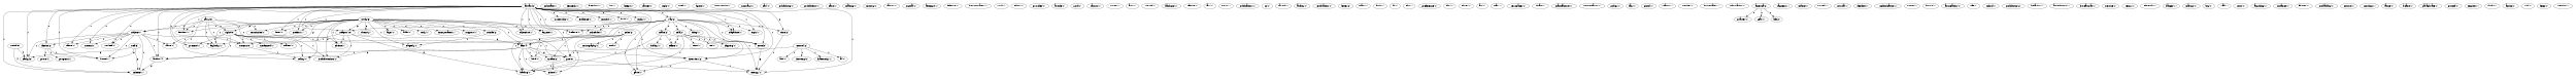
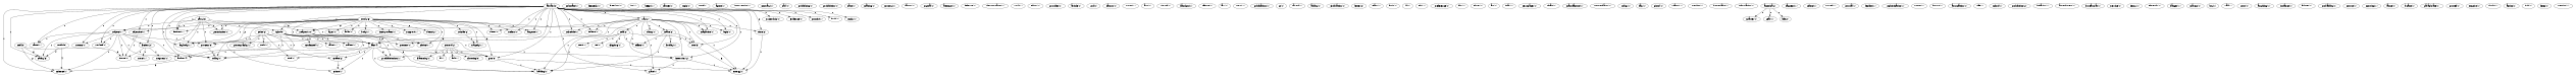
  digraph {
    n1 [label="carry(8)"]
    n2 [label="subject(7)"]
    n3 [label="permission(1)"]
    n4 [label="right(9)"]
    n5 [label="process(8)"]
    n6 [label="desires(1)"]
    n7 [label="choice(7)"]
    n8 [label="utility(7)"]
    n9 [label="anybody(1)"]
    n10 [label="name(1)"]
    n11 [label="protect(1)"]
    n12 [label="worked(1)"]
    n13 [label="fiction(2)"]
    n14 [label="house(1)"]
    n15 [label="cathy(3)"]
    n16 [label="author(4)"]
    n17 [label="science(1)"]
    n18 [label="fact(4)"]
    n19 [label="prohibitionists(1)"]
    n20 [label="gun(8)"]
    n21 [label="present(1)"]
    n22 [label="value(1)"]
    n23 [label="makes(1)"]
    n24 [label="confessed(1)"]
    n25 [label="progress(1)"]
    n26 [label="prove(1)"]
    n27 [label="interview(2)"]
    n28 [label="loading(1)"]
    n29 [label="create(2)"]
    n30 [label="crime(1)"]
    n31 [label="kind(1)"]
    n32 [label="energy(1)"]
    n33 [label="colostate(1)"]
    n34 [label="kennedy(1)"]
    n35 [label="freedom(7)"]
    n36 [label="isn(1)"]
    n37 [label="keeps(1)"]
    n38 [label="causes(1)"]
    n39 [label="topic(1)"]
    n40 [label="steel(1)"]
    n41 [label="agree(1)"]
    n42 [label="intervention(1)"]
    n43 [label="study(6)"]
    n44 [label="suicide(2)"]
    n45 [label="layer(1)"]
    n46 [label="deter(1)"]
    n47 [label="adds(1)"]
    n48 [label="prefers(1)"]
    n49 [label="anyone(1)"]
    n50 [label="body(1)"]
    n51 [label="tragedy(1)"]
    n52 [label="weapon(10)"]
    n53 [label="incorporates(1)"]
    n54 [label="support(1)"]
    n55 [label="doesn(2)"]
    n56 [label="objective(1)"]
    n57 [label="gave(1)"]
    n58 [label="contrary(1)"]
    n59 [label="carl(1)"]
    n60 [label="publishing(1)"]
    n61 [label="prohibition(1)"]
    n62 [label="case(1)"]
    n63 [label="making(1)"]
    n64 [label="country(1)"]
    n65 [label="datum(1)"]
    n66 [label="crystal(1)"]
    n67 [label="attempt(1)"]
    n68 [label="defense(1)"]
    n69 [label="demonstrates(1)"]
    n70 [label="work(1)"]
    n71 [label="editor(1)"]
    n72 [label="provides(1)"]
    n73 [label="article(1)"]
    n74 [label="york(1)"]
    n75 [label="caucus(1)"]
    n76 [label="moves(1)"]
    n77 [label="arm(1)"]
    n78 [label="viewed(1)"]
    n79 [label="handgun(1)"]
    n80 [label="offense(1)"]
    n81 [label="adrian(3)"]
    n82 [label="ownership(1)"]
    n83 [label="evidence(1)"]
    n84 [label="consist(1)"]
    n85 [label="book(1)"]
    n86 [label="reply(1)"]
    n87 [label="way(2)"]
    n88 [label="time(2)"]
    n89 [label="schedule(1)"]
    n90 [label="believe(1)"]
    n91 [label="magazine(1)"]
    n92 [label="logic(1)"]
    n93 [label="note(3)"]
    n94 [label="thing(1)"]
    n95 [label="self(2)"]
    n96 [label="make(2)"]
    n97 [label="clipping(1)"]
    n98 [label="sent(1)"]
    n99 [label="effect(1)"]
    n100 [label="see(1)"]
    n101 [label="futility(1)"]
    n102 [label="law(1)"]
    n103 [label="news(1)"]
    n104 [label="publication(1)"]
    n105 [label="go(1)"]
    n106 [label="sawed(1)"]
    n107 [label="ability(1)"]
    n108 [label="civilization(1)"]
    n109 [label="letter(2)"]
    n110 [label="team(1)"]
    n111 [label="limit(1)"]
    n112 [label="ilk(1)"]
    n113 [label="edu(1)"]
    n114 [label="preference(1)"]
    n115 [label="bbs(1)"]
    n116 [label="point(2)"]
    n117 [label="took(1)"]
    n118 [label="pornography(1)"]
    n119 [label="elmer(1)"]
    n120 [label="art(1)"]
    n121 [label="bear(1)"]
    n122 [label="newspaper(1)"]
    n123 [label="obtain(1)"]
    n124 [label="manufacture(1)"]
    n125 [label="metzenbaum(1)"]
    n126 [label="policy(1)"]
    n127 [label="day(1)"]
    n128 [label="pistol(1)"]
    n129 [label="reason(1)"]
    n130 [label="member(1)"]
    n131 [label="homemade(1)"]
    n132 [label="information(1)"]
    n133 [label="america(2)"]
    n134 [label="quarter(1)"]
    n135 [label="year(1)"]
    n136 [label="life(2)"]
    n137 [label="happens(1)"]
    n138 [label="collect(1)"]
    n139 [label="turned(1)"]
    n140 [label="journal(1)"]
    n141 [label="decides(1)"]
    n142 [label="sophistication(1)"]
    n143 [label="street(1)"]
    n144 [label="control(2)"]
    n145 [label="ask(1)"]
    n146 [label="shooting(0)"]
    n147 [label="fraternity(1)"]
    n148 [label="al(1)"]
    n149 [label="future(1)"]
    n150 [label="neil(3)"]
    n151 [label="association(1)"]
    n152 [label="rifle(1)"]
    n153 [label="school(1)"]
    n154 [label="prohibition(2)"]
    n155 [label="behavior(1)"]
    n156 [label="smith(5)"]
    n157 [label="amendment(1)"]
    n158 [label="bureaucrat(1)"]
    n159 [label="service(1)"]
    n160 [label="henry(1)"]
    n161 [label="eleventh(1)"]
    n162 [label="danger(1)"]
    n163 [label="martyn(1)"]
    n164 [label="buy(1)"]
    n165 [label="wall(1)"]
    n166 [label="court(1)"]
    n167 [label="anything(1)"]
    n168 [label="instance(1)"]
    n169 [label="fidonet(1)"]
    n170 [label="probability(1)"]
    n171 [label="course(1)"]
    n172 [label="sporting(1)"]
    n173 [label="lance(1)"]
    n174 [label="arcane(1)"]
    n175 [label="paraphrase(1)"]
    n176 [label="quoted(1)"]
    n177 [label="empire(1)"]
    n178 [label="doubt(1)"]
    n179 [label="action(1)"]
    n180 [label="look(1)"]
    n181 [label="keep(1)"]
    n182 [label="mention(1)"]
    n1 -> n2 [label=7]
    n1 -> n3 [label=1]
    n1 -> n4 [label=7]
    n1 -> n5 [label=7]
    n1 -> n6 [label=1]
    n1 -> n7 [label=7]
    n1 -> n8 [label=7]
    n1 -> n9 [label=1]
    n2 -> n5 [label=7]
-   n2 -> n22 [label=7]
+   n2 -> n8 [label=7]
    n2 -> n10 [label=1]
    n2 -> n11 [label=1]
    n2 -> n12 [label=1]
    n2 -> n13 [label=1]
    n2 -> n14 [label=1]
    n2 -> n15 [label=1]
    n2 -> n16 [label=1]
    n2 -> n17 [label=1]
    n4 -> n5 [label=7]
    n4 -> n8 [label=7]
    n4 -> n16 [label=1]
    n4 -> n18 [label=1]
    n4 -> n19 [label=1]
    n4 -> n20 [label=1]
    n4 -> n21 [label=1]
    n4 -> n22 [label=1]
    n4 -> n23 [label=1]
    n4 -> n24 [label=1]
    n5 -> n8 [label=7]
    n13 -> n14 [label=1]
    n13 -> n25 [label=1]
    n13 -> n26 [label=1]
    n16 -> n17 [label=2]
    n18 -> n16 [label=1]
    n18 -> n19 [label=2]
    n18 -> n20 [label=2]
    n18 -> n27 [label=1]
    n18 -> n28 [label=1]
    n18 -> n29 [label=1]
    n18 -> n30 [label=1]
    n18 -> n31 [label=1]
    n20 -> n28 [label=1]
    n20 -> n32 [label=1]
    n27 -> n32 [label=1]
    n27 -> n57 [label=1]
    n29 -> n30 [label=1]
    n43 -> n2 [label=1]
    n43 -> n3 [label=1]
    n43 -> n4 [label=2]
    n43 -> n5 [label=2]
    n43 -> n6 [label=1]
    n43 -> n7 [label=1]
    n43 -> n8 [label=1]
    n43 -> n9 [label=1]
    n43 -> n18 [label=1]
    n43 -> n19 [label=2]
    n43 -> n20 [label=2]
    n43 -> n27 [label=1]
    n43 -> n44 [label=1]
    n43 -> n45 [label=1]
    n43 -> n46 [label=1]
    n43 -> n47 [label=1]
    n43 -> n48 [label=1]
    n43 -> n49 [label=1]
    n43 -> n50 [label=1]
    n43 -> n51 [label=1]
    n43 -> n52 [label=2]
    n43 -> n53 [label=1]
    n43 -> n54 [label=1]
    n43 -> n55 [label=2]
    n43 -> n56 [label=1]
    n44 -> n51 [label=1]
    n52 -> n7 [label=7]
    n52 -> n8 [label=7]
    n52 -> n9 [label=1]
    n52 -> n18 [label=2]
    n52 -> n28 [label=2]
    n81 -> n6 [label=1]
    n81 -> n9 [label=1]
    n81 -> n10 [label=1]
    n81 -> n11 [label=1]
    n81 -> n12 [label=1]
    n81 -> n13 [label=1]
-   n81 -> n14 [label=1]
+   n56 -> n14 [label=1]
    n81 -> n15 [label=1]
    n81 -> n16 [label=1]
    n81 -> n17 [label=1]
    n81 -> n20 [label=1]
    n81 -> n21 [label=1]
    n81 -> n27 [label=1]
    n81 -> n32 [label=1]
    n81 -> n46 [label=1]
    n81 -> n48 [label=1]
    n81 -> n49 [label=1]
    n81 -> n52 [label=1]
    n81 -> n56 [label=1]
    n81 -> n57 [label=1]
    n81 -> n82 [label=1]
    n81 -> n83 [label=1]
    n81 -> n84 [label=1]
    n81 -> n85 [label=1]
    n81 -> n86 [label=1]
    n81 -> n87 [label=1]
    n81 -> n88 [label=2]
    n81 -> n89 [label=1]
    n81 -> n90 [label=1]
    n81 -> n91 [label=1]
    n81 -> n92 [label=1]
    n81 -> n93 [label=1]
    n87 -> n18 [label=1]
    n87 -> n27 [label=1]
    n87 -> n28 [label=1]
    n87 -> n32 [label=1]
    n87 -> n52 [label=1]
    n87 -> n57 [label=1]
    n87 -> n88 [label=1]
    n87 -> n89 [label=1]
    n87 -> n90 [label=1]
    n87 -> n91 [label=1]
    n87 -> n92 [label=1]
    n87 -> n93 [label=1]
    n87 -> n94 [label=1]
    n87 -> n95 [label=1]
    n87 -> n96 [label=1]
    n88 -> n32 [label=1]
    n93 -> n32 [label=6]
    n95 -> n28 [label=1]
    n95 -> n93 [label=1]
    n95 -> n97 [label=1]
    n95 -> n98 [label=1]
    n95 -> n99 [label=1]
    n95 -> n100 [label=1]
    n96 -> n28 [label=1]
    n96 -> n93 [label=1]
    n96 -> n99 [label=1]
    n96 -> n101 [label=1]
    n116 -> n18 [label=1]
    n116 -> n29 [label=1]
    n116 -> n30 [label=1]
    n116 -> n31 [label=1]
    n116 -> n117 [label=1]
    n116 -> n118 [label=1]
    n133 -> n134 [label=1]
    n133 -> n135 [label=1]
    n133 -> n136 [label=1]
    n144 -> n20 [label=1]
    n144 -> n145 [label=1]
    n144 -> n146 [label=1]
    n144 -> n147 [label=1]
    n144 -> n148 [label=1]
    n150 -> n14 [label=2]
    n150 -> n15 [label=2]
    n150 -> n17 [label=2]
    n156 -> n15 [label=4]
    n156 -> n17 [label=4]
  }
